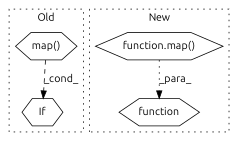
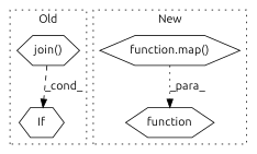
  digraph {
    fontname=Ubuntu
    node [a=75 fontname=Ubuntu shape=hexagon]
    edge [fontname=Ubuntu]
-   n1 [l="10,1" label="map()" s="5101,5124"]
+   n1 [l="10,1" label="join()" s="5101,5124"]
    n2 [a=96 l=3 label=If s=5159]
    n3 [l="4,1" label="function.map()" s="4672,4711"]
    n4 [a=93 l=7 label=function s=4764]
    subgraph cluster_1 {
      label=Old
      style=dotted
      n1
      n2
    }
    subgraph cluster_2 {
      label=New
      style=dotted
      n3
      n4
    }
    n1 -> n2 [label=_cond_ style=dashed]
    n3 -> n4 [label=_para_ style=dotted]
  }
